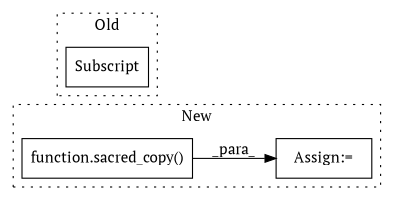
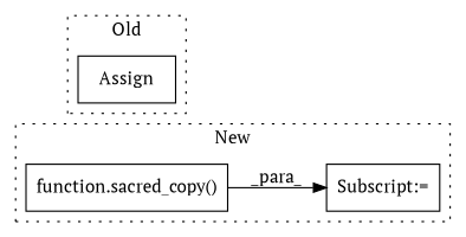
  digraph {
    rankdir=LR
    fontname="PT Serif"
    node [shape=box fontname="PT Serif"]
    n1 [a=75 l="12,1" label="function.sacred_copy()" s="2157,2181"]
-   n2 [a=68 l=3 label="Assign:=" s=2750]
-   n3 [a=63 l="11,0" label=Subscript s="2105,0"]
+   n2 [a=68 l=3 label="Subscript:=" s=2750]
+   n3 [a=63 l="11,0" label=Assign s="2105,0"]
    subgraph cluster_1 {
      label=New
      style=dotted
      n1
      n2
    }
    subgraph cluster_2 {
      label=Old
      style=dotted
      n3
    }
    n1 -> n2 [label=_para_ fontname="PT Serif"]
  }
